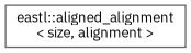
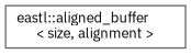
  digraph {
    rankdir=LR
    fontname="IBM Plex Sans"
-   n1 [color=grey40 fillcolor=white fontname="IBM Plex Sans" fontsize=10 height=0.2 label="eastl::aligned_alignment\l\< size, alignment \>" shape=box style=filled width=0.4]
+   n1 [color=grey40 fillcolor=white fontname="IBM Plex Sans" fontsize=10 height=0.2 label="eastl::aligned_buffer\l\< size, alignment \>" shape=box style=filled width=0.4]
  }
